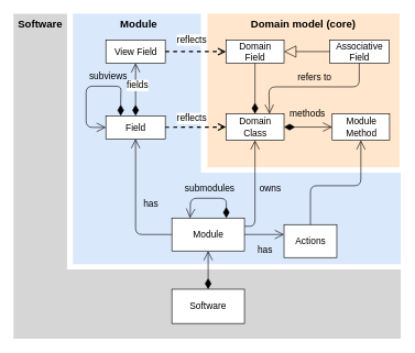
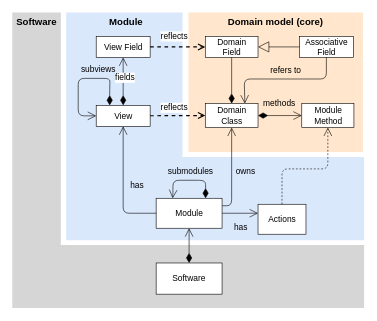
  <mxCell id="0" />
  <mxCell id="1" parent="0" />
  <mxCell id="2" value="&lt;div&gt;&lt;span style=&quot;font-size: 16px&quot;&gt;&lt;b&gt;Software&lt;/b&gt;&lt;/span&gt;&lt;/div&gt;" style="shape=corner;whiteSpace=wrap;html=1;dx=81;dy=105;flipV=1;strokeColor=none;fillColor=#D6D6D6;align=left;verticalAlign=top;spacingLeft=5;" parent="1" vertex="1"><mxGeometry x="20" y="20" width="587" height="493" as="geometry" /></mxCell>
  <mxCell id="3" value="Module" style="shape=corner;whiteSpace=wrap;html=1;fillColor=#dae8fc;dx=194;dy=139;flipV=1;strokeColor=none;align=left;verticalAlign=top;fontStyle=1;fontSize=16;spacingLeft=70;" parent="1" vertex="1"><mxGeometry x="110" y="20" width="497" height="380" as="geometry" /></mxCell>
  <mxCell id="4" value="Domain model (core)" style="group;fontSize=16;fontStyle=1;strokeWidth=1;container=0;fillColor=#ffe6cc;" parent="1" vertex="1" connectable="0"><mxGeometry x="314" y="20" width="291" height="233" as="geometry" /></mxCell>
  <mxCell id="5" value="View Field" style="html=1;labelBackgroundColor=none;fontSize=14;" parent="1" vertex="1"><mxGeometry x="160" y="60" width="90" height="35" as="geometry" /></mxCell>
- <mxCell id="6" value="Field" style="html=1;labelBackgroundColor=none;fontSize=14;" parent="1" vertex="1"><mxGeometry x="160" y="175" width="90" height="35" as="geometry" /></mxCell>
+ <mxCell id="6" value="View" style="html=1;labelBackgroundColor=none;fontSize=14;" parent="1" vertex="1"><mxGeometry x="160" y="175" width="90" height="35" as="geometry" /></mxCell>
  <mxCell id="7" value="fields" style="endArrow=open;html=1;endSize=12;startArrow=diamondThin;startSize=14;startFill=1;edgeStyle=orthogonalEdgeStyle;align=left;verticalAlign=bottom;shadow=0;labelBackgroundColor=#ffffff;exitX=0.5;exitY=0;exitDx=0;exitDy=0;entryX=0.5;entryY=1;entryDx=0;entryDy=0;fontSize=14;" parent="1" source="6" target="5" edge="1"><mxGeometry x="-0.125" y="15" relative="1" as="geometry"><mxPoint x="326" y="200" as="sourcePoint" /><mxPoint x="486" y="200" as="targetPoint" /><mxPoint as="offset" /></mxGeometry></mxCell>
  <mxCell id="8" value="reflects" style="html=1;verticalAlign=bottom;endArrow=open;dashed=1;endSize=8;shadow=0;labelBackgroundColor=#ffffff;entryX=0;entryY=0.5;entryDx=0;entryDy=0;rounded=1;fontSize=14;strokeWidth=2;" parent="1" source="6" target="18" edge="1"><mxGeometry x="-0.13" y="2" relative="1" as="geometry"><mxPoint x="139" y="170" as="sourcePoint" /><mxPoint x="342" y="200" as="targetPoint" /><Array as="points" /><mxPoint as="offset" /></mxGeometry></mxCell>
  <mxCell id="9" value="Software" style="whiteSpace=wrap;html=1;labelBackgroundColor=none;fontSize=14;fontStyle=0;fillColor=#FFFFFF;" parent="1" vertex="1"><mxGeometry x="260" y="438" width="110" height="52" as="geometry" /></mxCell>
  <mxCell id="10" value="owns" style="edgeStyle=orthogonalEdgeStyle;rounded=1;orthogonalLoop=1;jettySize=auto;html=1;entryX=0.5;entryY=1;entryDx=0;entryDy=0;shadow=0;labelBackgroundColor=none;endArrow=open;endFill=0;strokeColor=#000000;strokeWidth=1;endSize=12;fontSize=14;exitX=1;exitY=0.25;exitDx=0;exitDy=0;" parent="1" source="11" target="18" edge="1"><mxGeometry x="0.017" y="-23" relative="1" as="geometry"><Array as="points"><mxPoint x="386" y="343" /></Array><mxPoint as="offset" /></mxGeometry></mxCell>
  <mxCell id="11" value="Module" style="html=1;labelBackgroundColor=none;fontSize=14;fontStyle=0;fillColor=#FFFFFF;" parent="1" vertex="1"><mxGeometry x="260" y="330" width="110" height="50" as="geometry" /></mxCell>
  <mxCell id="12" value="submodules" style="endArrow=open;html=1;endSize=12;startArrow=diamondThin;startSize=14;startFill=1;edgeStyle=orthogonalEdgeStyle;align=left;verticalAlign=bottom;shadow=0;labelBackgroundColor=none;entryX=0.25;entryY=0;entryDx=0;entryDy=0;rounded=1;exitX=0.75;exitY=0;exitDx=0;exitDy=0;fontSize=14;fillColor=#0050ef;strokeWidth=1;" parent="1" source="11" target="11" edge="1"><mxGeometry x="0.476" y="-11" relative="1" as="geometry"><mxPoint x="312" y="50" as="sourcePoint" /><mxPoint x="347" y="200" as="targetPoint" /><Array as="points"><mxPoint x="343" y="300" /><mxPoint x="288" y="300" /><mxPoint x="288" y="323" /></Array><mxPoint x="1" y="-5" as="offset" /></mxGeometry></mxCell>
  <mxCell id="13" value="" style="endArrow=open;html=1;endSize=12;startArrow=diamondThin;startSize=14;startFill=1;edgeStyle=orthogonalEdgeStyle;align=left;verticalAlign=bottom;shadow=0;labelBackgroundColor=none;strokeColor=#000000;strokeWidth=1;entryX=0.5;entryY=1;entryDx=0;entryDy=0;rounded=0;fontSize=14;exitX=0.5;exitY=0;exitDx=0;exitDy=0;" parent="1" source="9" target="11" edge="1"><mxGeometry x="-0.622" y="5" relative="1" as="geometry"><mxPoint x="240" y="430" as="sourcePoint" /><mxPoint x="494" y="539" as="targetPoint" /><Array as="points" /><mxPoint as="offset" /></mxGeometry></mxCell>
  <mxCell id="14" value="subviews" style="endArrow=open;html=1;endSize=12;startArrow=diamondThin;startSize=14;startFill=1;edgeStyle=orthogonalEdgeStyle;align=left;verticalAlign=bottom;shadow=0;labelBackgroundColor=none;exitX=0.25;exitY=0;exitDx=0;exitDy=0;fontSize=14;entryX=0;entryY=0.5;entryDx=0;entryDy=0;fillColor=#0050ef;strokeWidth=1;" parent="1" source="6" target="6" edge="1"><mxGeometry x="-0.0" y="-4" relative="1" as="geometry"><mxPoint x="261" y="180" as="sourcePoint" /><mxPoint x="261" y="120" as="targetPoint" /><mxPoint as="offset" /><Array as="points"><mxPoint x="183" y="150" /><mxPoint x="183" y="130" /><mxPoint x="130" y="130" /><mxPoint x="130" y="195" /></Array></mxGeometry></mxCell>
  <mxCell id="15" value="Actions" style="html=1;labelBackgroundColor=none;fontSize=14;" parent="1" vertex="1"><mxGeometry x="430" y="340" width="80" height="50" as="geometry" /></mxCell>
- <mxCell id="16" value="" style="edgeStyle=orthogonalEdgeStyle;rounded=1;orthogonalLoop=1;jettySize=auto;html=1;entryX=0.5;entryY=1;entryDx=0;entryDy=0;labelBackgroundColor=#ffffff;startArrow=none;startFill=0;endArrow=open;endFill=0;startSize=12;endSize=12;fontSize=14;strokeWidth=1;" parent="1" source="15" target="20" edge="1"><mxGeometry x="357" y="315" as="geometry"><mxPoint x="580" y="437.825" as="targetPoint" /></mxGeometry></mxCell>
+ <mxCell id="16" value="" style="edgeStyle=orthogonalEdgeStyle;rounded=1;orthogonalLoop=1;jettySize=auto;html=1;entryX=0.5;entryY=1;entryDx=0;entryDy=0;labelBackgroundColor=#ffffff;startArrow=none;startFill=0;endArrow=open;endFill=0;startSize=12;endSize=12;fontSize=14;strokeWidth=1;dashed=1;" parent="1" source="15" target="20" edge="1"><mxGeometry x="357" y="315" as="geometry"><mxPoint x="580" y="437.825" as="targetPoint" /></mxGeometry></mxCell>
  <mxCell id="17" value="Domain&lt;br&gt;Field" style="html=1;fontSize=14;" parent="1" vertex="1"><mxGeometry x="342" y="60" width="88" height="35" as="geometry" /></mxCell>
  <mxCell id="18" value="Domain&lt;br&gt;Class" style="html=1;fontSize=14;" parent="1" vertex="1"><mxGeometry x="342" y="172" width="88" height="40" as="geometry" /></mxCell>
  <mxCell id="19" value="Associative&lt;br&gt;Field" style="html=1;fontSize=14;" parent="1" vertex="1"><mxGeometry x="499.07" y="60" width="90" height="35" as="geometry" /></mxCell>
  <mxCell id="20" value="Module&lt;br&gt;Method" style="html=1;fontSize=14;" parent="1" vertex="1"><mxGeometry x="503" y="172" width="87" height="40" as="geometry" /></mxCell>
  <mxCell id="21" value="" style="endArrow=block;endSize=16;endFill=0;html=1;entryX=1;entryY=0.5;entryDx=0;entryDy=0;labelBackgroundColor=none;fontSize=14;" parent="1" source="19" target="17" edge="1"><mxGeometry x="422" y="50" width="160" as="geometry"><mxPoint x="392" y="350" as="sourcePoint" /><mxPoint x="552" y="350" as="targetPoint" /></mxGeometry></mxCell>
  <mxCell id="22" value="" style="endArrow=none;html=1;endSize=12;startArrow=diamondThin;startSize=14;startFill=1;edgeStyle=orthogonalEdgeStyle;align=left;verticalAlign=bottom;exitX=0.5;exitY=0;exitDx=0;exitDy=0;entryX=0.5;entryY=1;entryDx=0;entryDy=0;endFill=0;labelBackgroundColor=none;fontSize=14;" parent="1" source="18" target="17" edge="1"><mxGeometry as="geometry"><mxPoint x="392" y="350" as="sourcePoint" /><mxPoint x="397" y="170" as="targetPoint" /><mxPoint x="9" y="-17" as="offset" /></mxGeometry></mxCell>
  <mxCell id="23" value="refers to" style="endArrow=open;endFill=1;endSize=12;html=1;exitX=0.5;exitY=1;exitDx=0;exitDy=0;entryX=0.75;entryY=0;entryDx=0;entryDy=0;rounded=1;shadow=0;labelBorderColor=none;labelBackgroundColor=none;fontSize=14;" parent="1" source="19" target="18" edge="1"><mxGeometry x="407" y="50" width="160" as="geometry"><mxPoint x="552" y="120" as="sourcePoint" /><mxPoint x="552" y="350" as="targetPoint" /><Array as="points"><mxPoint x="544" y="131" /><mxPoint x="407" y="131" /></Array><mxPoint y="-17" as="offset" /></mxGeometry></mxCell>
  <mxCell id="24" value="methods" style="endArrow=open;html=1;endSize=12;startArrow=diamondThin;startSize=14;startFill=1;edgeStyle=orthogonalEdgeStyle;align=left;verticalAlign=bottom;exitX=1;exitY=0.5;exitDx=0;exitDy=0;entryX=0;entryY=0.5;entryDx=0;entryDy=0;labelBackgroundColor=none;fontSize=14;" parent="1" source="18" target="20" edge="1"><mxGeometry as="geometry"><mxPoint x="392" y="350" as="sourcePoint" /><mxPoint x="552" y="350" as="targetPoint" /><mxPoint x="-30" y="-9" as="offset" /></mxGeometry></mxCell>
  <mxCell id="25" value="reflects" style="html=1;verticalAlign=bottom;endArrow=open;dashed=1;endSize=8;shadow=0;labelBackgroundColor=#ffffff;fontSize=14;strokeWidth=2;" parent="1" source="5" target="17" edge="1"><mxGeometry x="-0.13" y="8" relative="1" as="geometry"><mxPoint x="172" y="105" as="sourcePoint" /><mxPoint x="172" y="105" as="targetPoint" /><mxPoint y="1" as="offset" /></mxGeometry></mxCell>
  <mxCell id="26" value="has" style="edgeStyle=orthogonalEdgeStyle;rounded=1;orthogonalLoop=1;jettySize=auto;html=1;entryX=0.5;entryY=1;entryDx=0;entryDy=0;shadow=0;labelBackgroundColor=none;endArrow=open;endFill=0;strokeColor=#000000;strokeWidth=1;endSize=12;fontSize=14;exitX=0;exitY=0.5;exitDx=0;exitDy=0;" parent="1" source="11" target="6" edge="1"><mxGeometry x="0.017" y="-23" relative="1" as="geometry"><Array as="points"><mxPoint x="205" y="355" /></Array><mxPoint as="offset" /><mxPoint x="380" y="365" as="sourcePoint" /><mxPoint x="407" y="222" as="targetPoint" /></mxGeometry></mxCell>
  <mxCell id="27" value="has" style="edgeStyle=orthogonalEdgeStyle;rounded=1;orthogonalLoop=1;jettySize=auto;html=1;shadow=0;labelBackgroundColor=none;endArrow=open;endFill=0;strokeColor=#000000;strokeWidth=1;endSize=12;fontSize=14;exitX=1;exitY=0.5;exitDx=0;exitDy=0;" parent="1" source="11" target="15" edge="1"><mxGeometry x="0.017" y="-23" relative="1" as="geometry"><Array as="points"><mxPoint x="390" y="355" /><mxPoint x="390" y="355" /></Array><mxPoint as="offset" /><mxPoint x="380" y="352.5" as="sourcePoint" /><mxPoint x="407" y="222" as="targetPoint" /></mxGeometry></mxCell>
